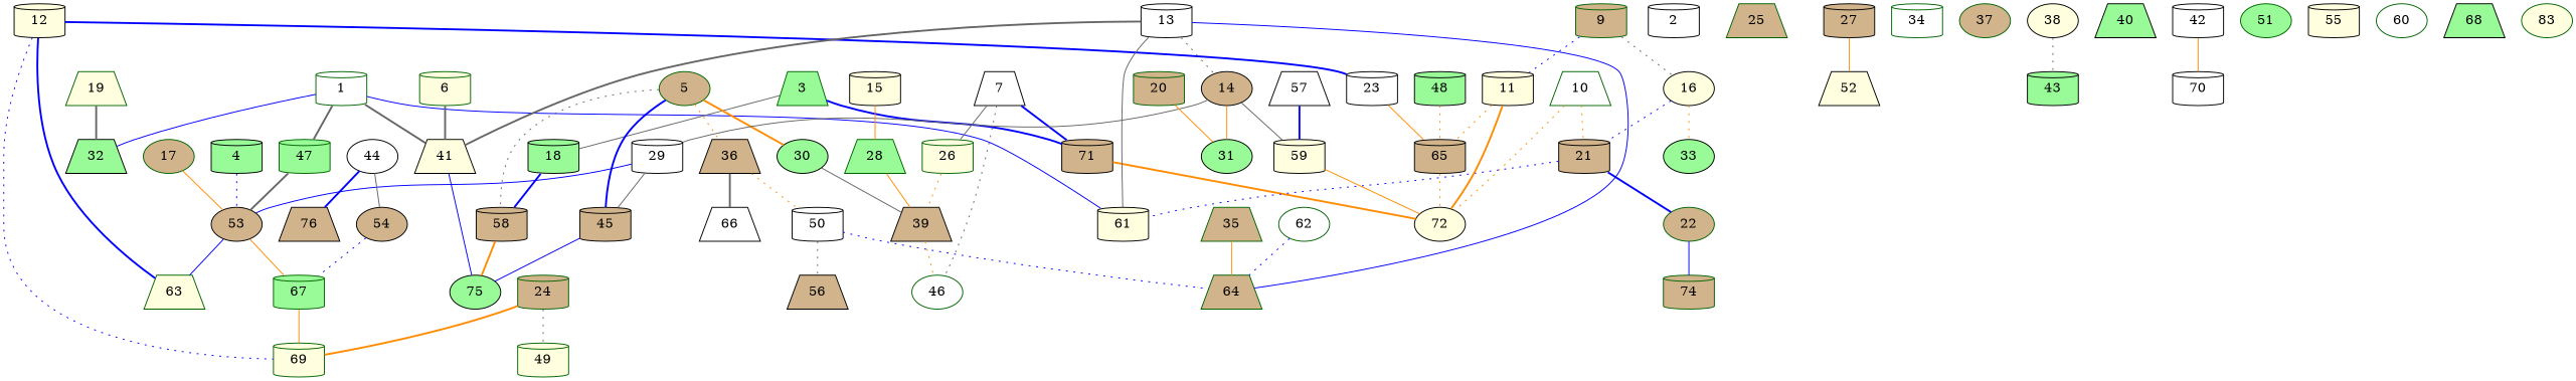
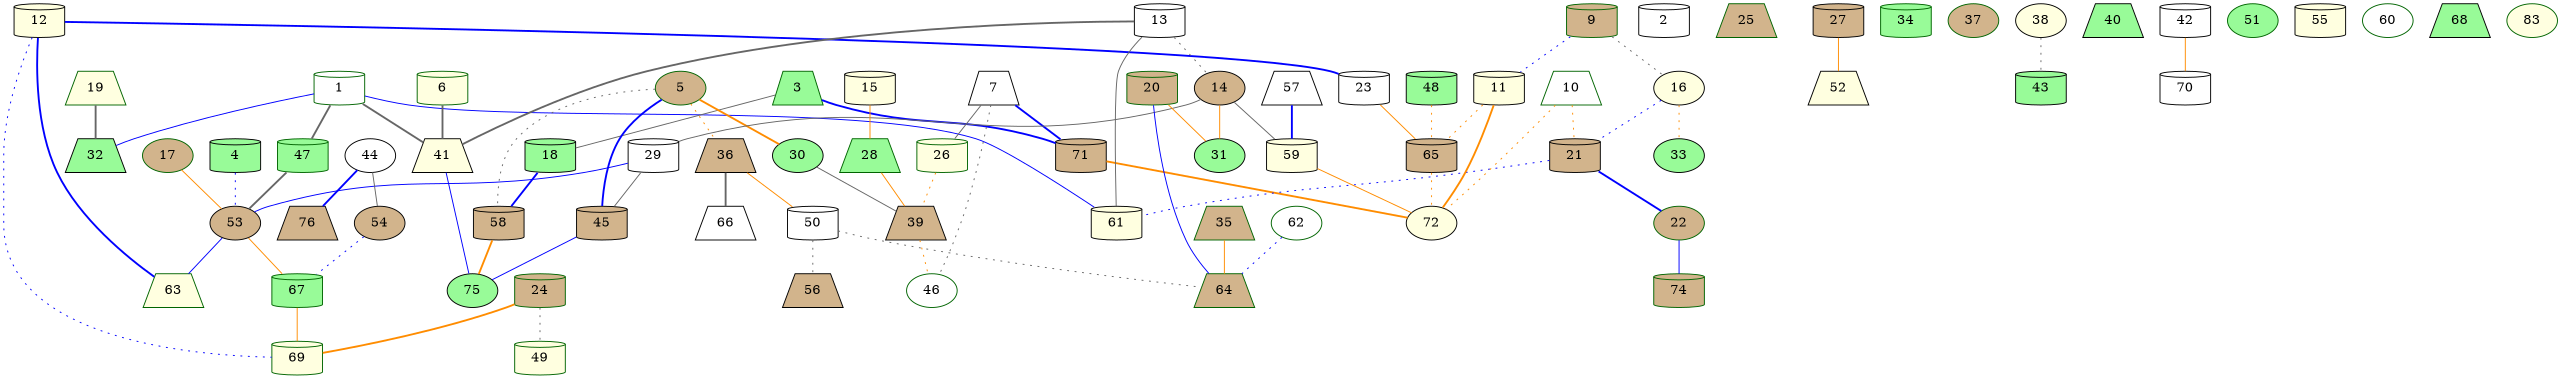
  graph {
    node [color=black fillcolor=tan shape=cylinder style=filled]
    edge [color=darkorange style=solid]
    1 [color=darkgreen fillcolor=white]
    32 [fillcolor=palegreen shape=trapezium]
    41 [fillcolor=lightyellow shape=trapezium]
    47 [color=darkgreen fillcolor=palegreen]
    61 [fillcolor=lightyellow]
    75 [fillcolor=palegreen shape=ellipse]
    53 [shape=ellipse]
    2 [fillcolor=white]
    3 [color=darkgreen fillcolor=palegreen shape=trapezium]
    18 [fillcolor=palegreen]
    71
    58
    72 [fillcolor=lightyellow shape=ellipse]
    4 [fillcolor=palegreen]
    63 [color=darkgreen fillcolor=lightyellow shape=trapezium]
    67 [color=darkgreen fillcolor=palegreen]
    5 [color=darkgreen shape=ellipse]
    30 [fillcolor=palegreen shape=ellipse]
    36 [shape=trapezium]
    45
    39 [shape=trapezium]
    50 [fillcolor=white]
    66 [fillcolor=white shape=trapezium]
    6 [color=darkgreen fillcolor=lightyellow]
    7 [fillcolor=white shape=trapezium]
    26 [color=darkgreen fillcolor=lightyellow]
    46 [color=darkgreen fillcolor=white shape=ellipse]
    19 [color=darkgreen fillcolor=lightyellow shape=trapezium]
    21
    22 [color=darkgreen shape=ellipse]
    9 [color=darkgreen]
    11 [fillcolor=lightyellow]
    16 [fillcolor=lightyellow shape=ellipse]
    65
    33 [fillcolor=palegreen shape=ellipse]
    10 [color=darkgreen fillcolor=white shape=trapezium]
    12 [fillcolor=lightyellow]
    23 [fillcolor=white]
    69 [color=darkgreen fillcolor=lightyellow]
    13 [fillcolor=white]
    14 [shape=ellipse]
    64 [color=darkgreen shape=trapezium]
    29 [fillcolor=white]
    31 [fillcolor=palegreen shape=ellipse]
    59 [fillcolor=lightyellow]
    15 [fillcolor=lightyellow]
    28 [color=darkgreen fillcolor=palegreen shape=trapezium]
    17 [color=darkgreen shape=ellipse]
    20 [color=darkgreen]
    74 [color=darkgreen]
    24 [color=darkgreen]
    49 [color=darkgreen fillcolor=lightyellow]
    25 [color=darkgreen shape=trapezium]
    52 [fillcolor=lightyellow shape=trapezium]
    27
-   34 [color=darkgreen fillcolor=white]
+   34 [color=darkgreen fillcolor=palegreen]
    35 [color=darkgreen shape=trapezium]
    56 [shape=trapezium]
    37 [color=darkgreen shape=ellipse]
    38 [fillcolor=lightyellow shape=ellipse]
    43 [fillcolor=palegreen]
    40 [fillcolor=palegreen shape=trapezium]
    42 [fillcolor=white]
    70 [fillcolor=white]
    44 [fillcolor=white shape=ellipse]
    54 [shape=ellipse]
    76 [shape=trapezium]
    48 [fillcolor=palegreen]
    51 [color=darkgreen fillcolor=palegreen shape=ellipse]
    55 [fillcolor=lightyellow]
    57 [fillcolor=white shape=trapezium]
    60 [color=darkgreen fillcolor=white shape=ellipse]
    62 [color=darkgreen fillcolor=white shape=ellipse]
    68 [fillcolor=palegreen shape=trapezium]
    n75 [color=darkgreen fillcolor=lightyellow label=83 shape=ellipse]
    1 -- 32 [color=blue]
    1 -- 41 [color=gray40 style=bold]
    1 -- 47 [color=gray40 style=bold]
    1 -- 61 [color=blue]
    41 -- 75 [color=blue]
    47 -- 53 [color=gray40 style=bold]
    53 -- 63 [color=blue]
    53 -- 67
    3 -- 18 [color=gray40]
    3 -- 71 [color=blue style=bold]
    18 -- 58 [color=blue style=bold]
    71 -- 72 [style=bold]
    58 -- 75 [style=bold]
    4 -- 53 [color=blue style=dotted]
    67 -- 69
    5 -- 58 [color=gray40 style=dotted]
    5 -- 30 [style=bold]
    5 -- 36 [style=dotted]
    5 -- 45 [color=blue style=bold]
    30 -- 39 [color=gray40]
-   36 -- 50 [style=dotted]
+   36 -- 50
    36 -- 66 [color=gray40 style=bold]
    45 -- 75 [color=blue]
    39 -- 46 [style=dotted]
-   50 -- 64 [color=blue style=dotted]
+   50 -- 64 [color=gray40 style=dotted]
    50 -- 56 [color=gray40 style=dotted]
    6 -- 41 [color=gray40 style=bold]
    7 -- 71 [color=blue style=bold]
    7 -- 26 [color=gray40]
    7 -- 46 [color=gray40 style=dotted]
    26 -- 39 [style=dotted]
    19 -- 32 [color=gray40 style=bold]
    21 -- 61 [color=blue style=dotted]
    21 -- 22 [color=blue style=bold]
    22 -- 74 [color=blue]
    9 -- 11 [color=blue style=dotted]
    9 -- 16 [color=gray40 style=dotted]
    11 -- 72 [style=bold]
    11 -- 65 [style=dotted]
    16 -- 21 [color=blue style=dotted]
    16 -- 33 [style=dotted]
    65 -- 72 [style=dotted]
    10 -- 72 [style=dotted]
    10 -- 21 [style=dotted]
    12 -- 63 [color=blue style=bold]
    12 -- 23 [color=blue style=bold]
    12 -- 69 [color=blue style=dotted]
    23 -- 65
    13 -- 41 [color=gray40 style=bold]
    13 -- 61 [color=gray40]
    13 -- 14 [color=gray40 style=dotted]
-   13 -- 64 [color=blue]
+   20 -- 64 [color=blue]
    14 -- 29 [color=gray40]
    14 -- 31
    14 -- 59 [color=gray40]
    29 -- 53 [color=blue]
    29 -- 45 [color=gray40]
    59 -- 72
    15 -- 28
    28 -- 39
    17 -- 53
    20 -- 31
    24 -- 69 [style=bold]
    24 -- 49 [color=gray40 style=dotted]
    27 -- 52
    35 -- 64
    38 -- 43 [color=gray40 style=dotted]
    42 -- 70
    44 -- 54 [color=gray40]
    44 -- 76 [color=blue style=bold]
    54 -- 67 [color=blue style=dotted]
    48 -- 65 [style=dotted]
    57 -- 59 [color=blue style=bold]
    62 -- 64 [color=blue style=dotted]
  }
